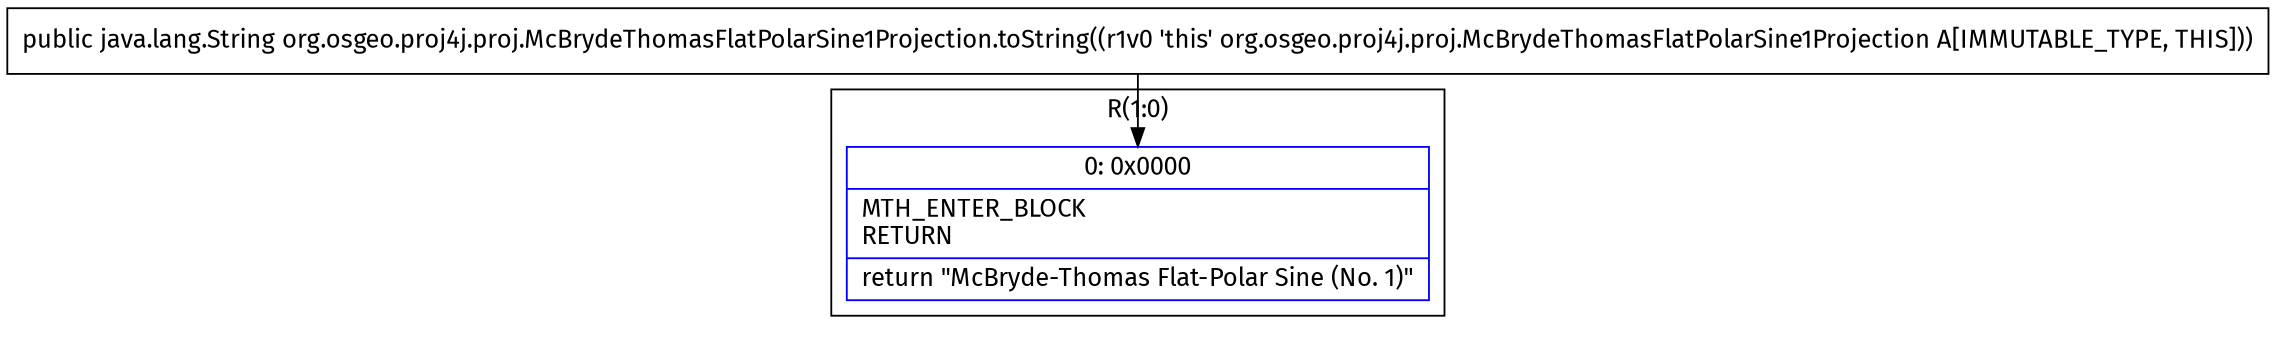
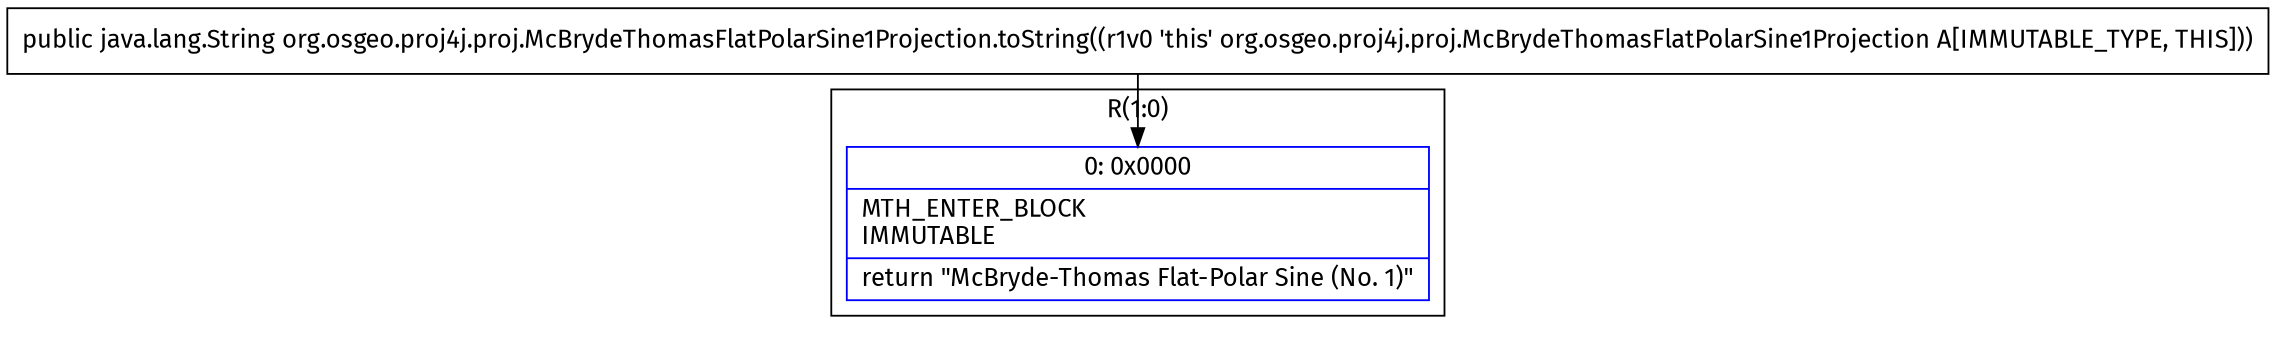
  digraph {
    fontname="Fira Sans"
    node [shape=record fontname="Fira Sans"]
-   n1 [color=blue label="{0\:\ 0x0000|MTH_ENTER_BLOCK\lRETURN\l|return \"McBryde\-Thomas Flat\-Polar Sine (No. 1)\"\l}"]
+   n1 [color=blue label="{0\:\ 0x0000|MTH_ENTER_BLOCK\lIMMUTABLE\l|return \"McBryde\-Thomas Flat\-Polar Sine (No. 1)\"\l}"]
    n2 [label="{public java.lang.String org.osgeo.proj4j.proj.McBrydeThomasFlatPolarSine1Projection.toString((r1v0 'this' org.osgeo.proj4j.proj.McBrydeThomasFlatPolarSine1Projection A[IMMUTABLE_TYPE, THIS])) }"]
    subgraph cluster_1 {
      label="R(1:0)"
      n1
    }
    n2 -> n1 [fontname="Fira Sans"]
  }
